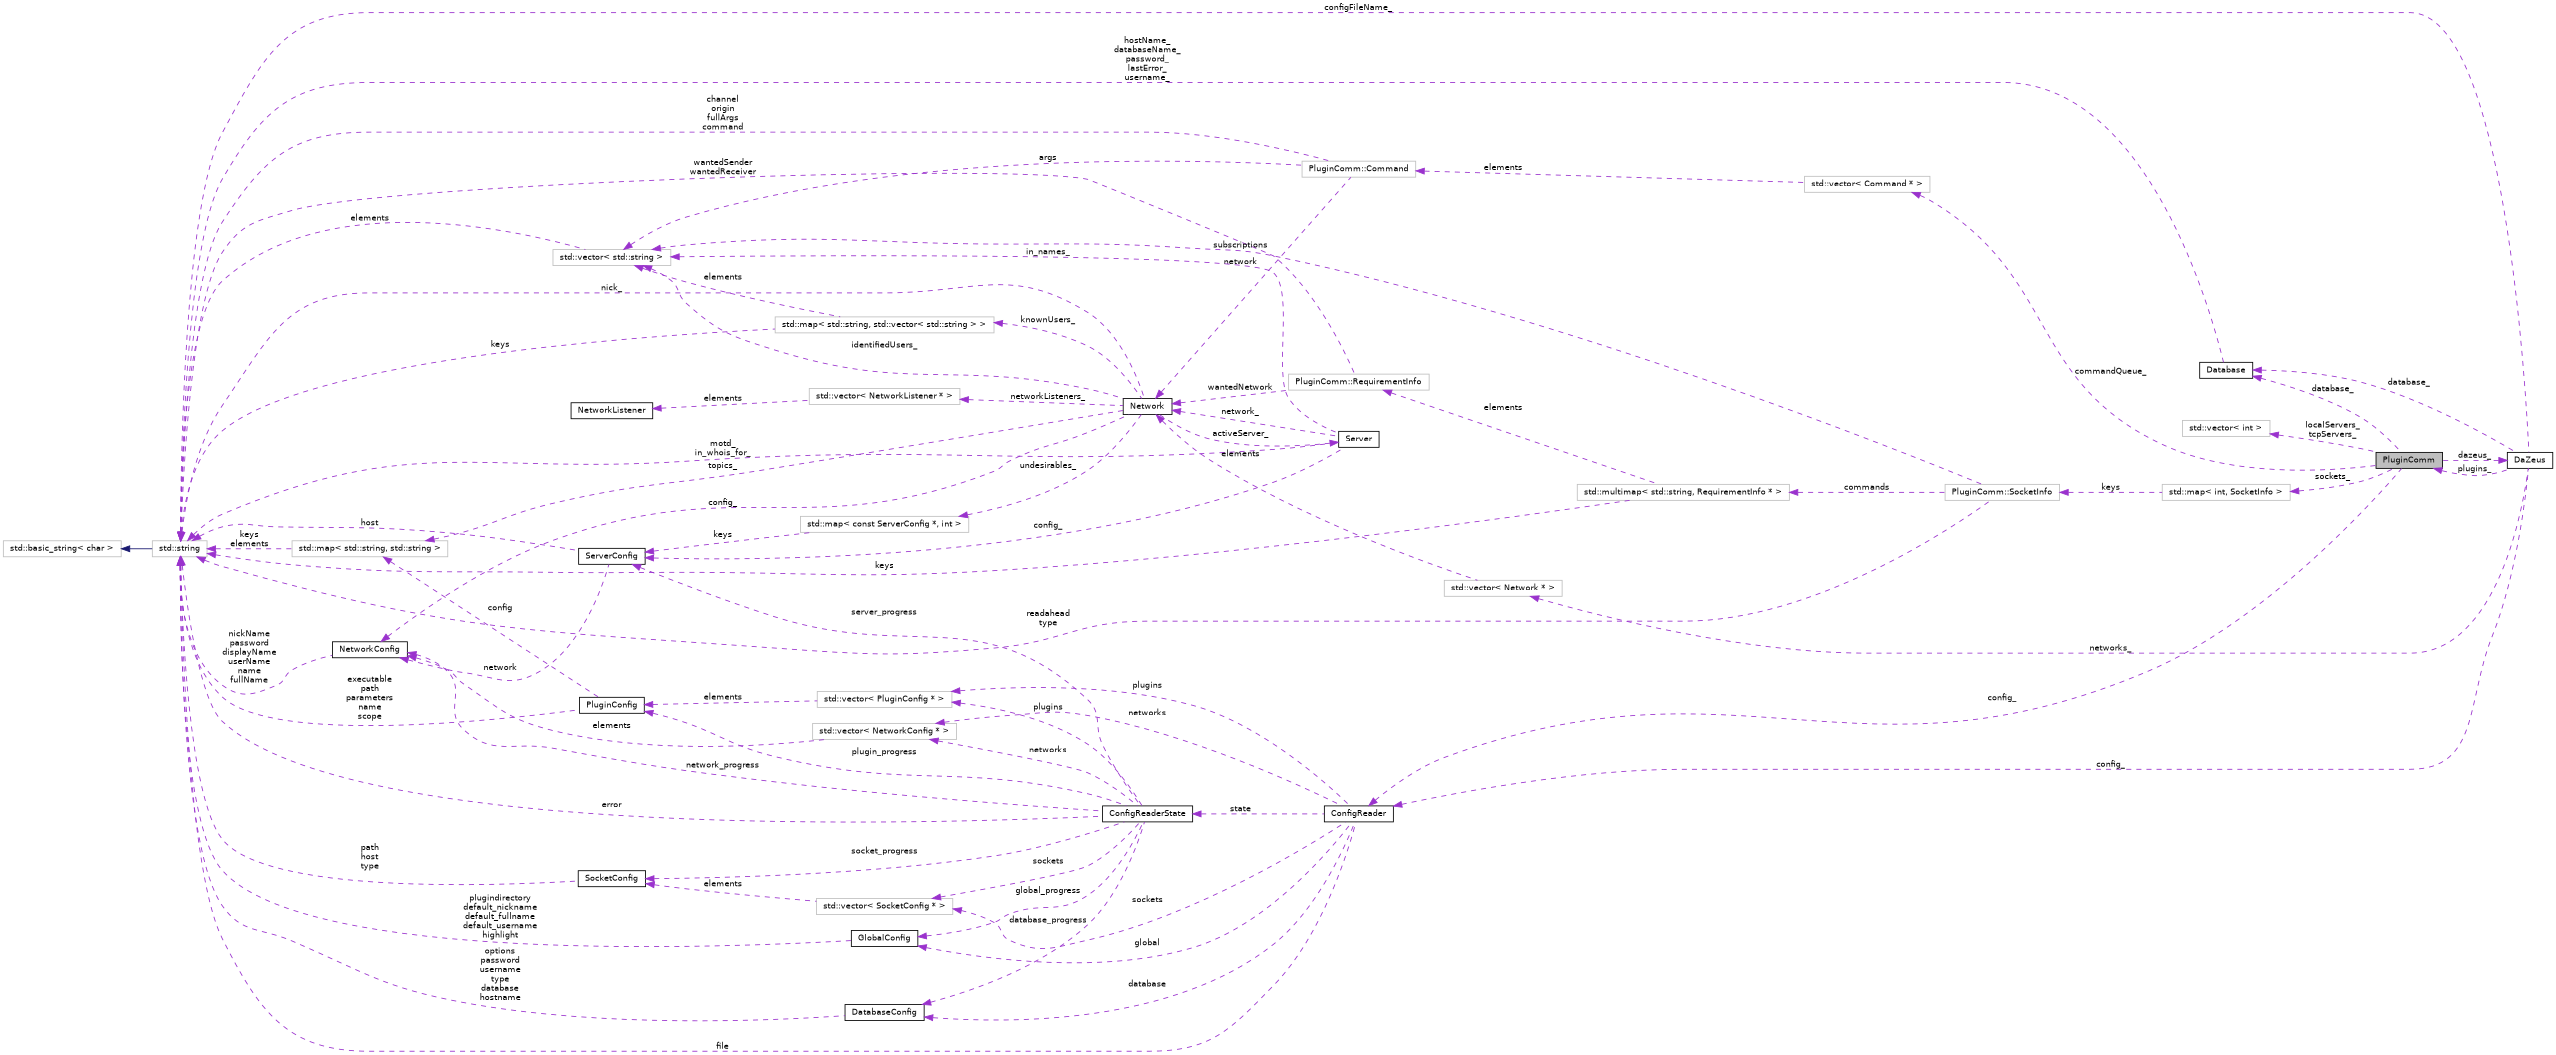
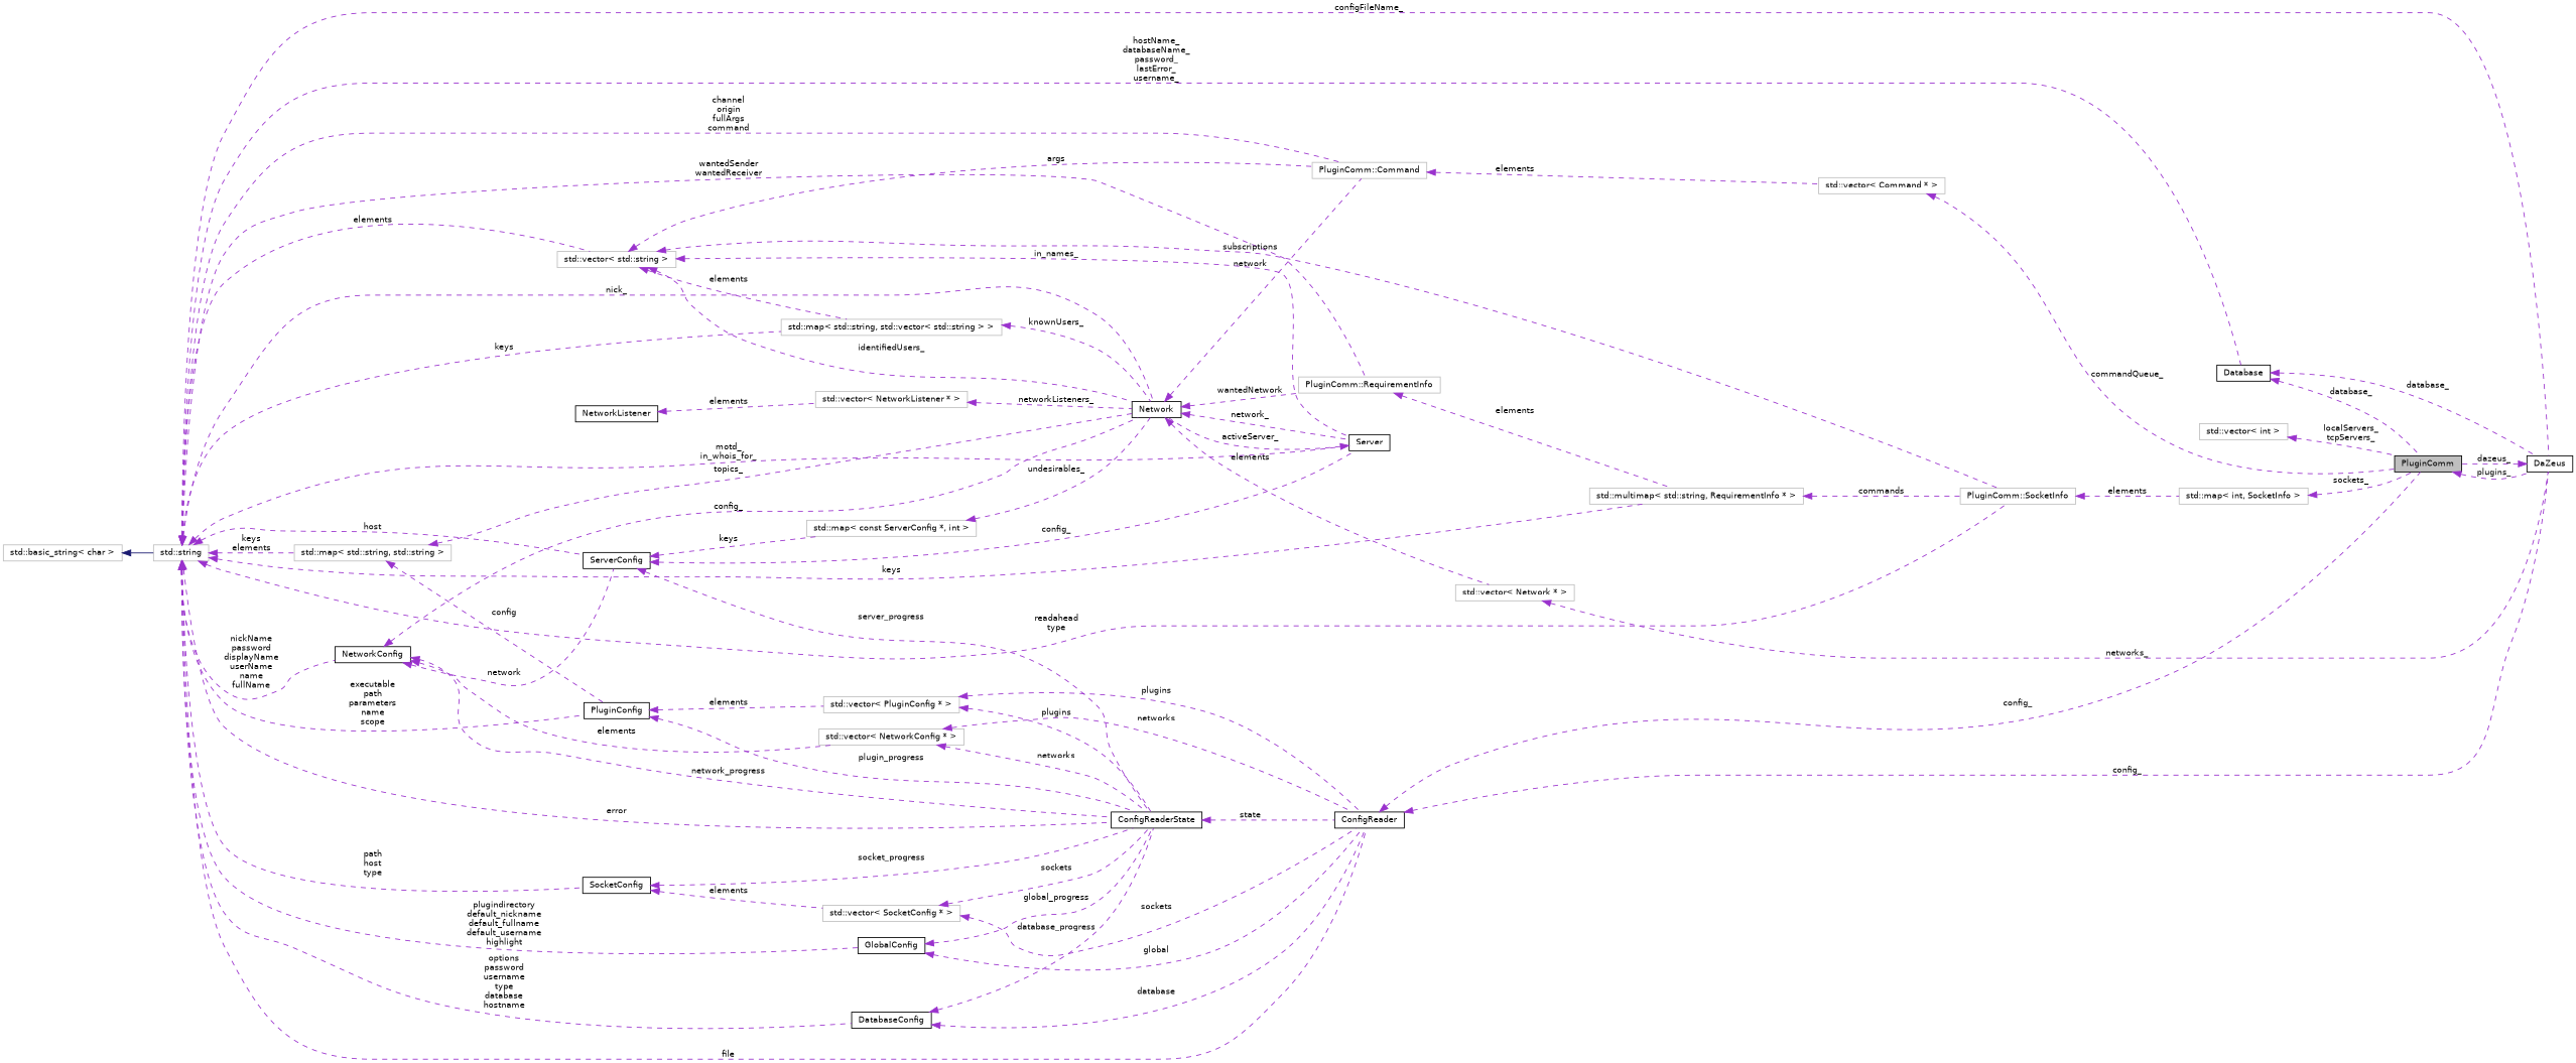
  digraph {
    rankdir=LR
    node [color=grey75 fillcolor=white fontname=Helvetica fontsize=10 shape=record style=filled]
    edge [color=darkorchid3 dir=back fontname=Helvetica fontsize=10 labelfontname=Helvetica labelfontsize=10 style=dashed]
    n1 [color=black fillcolor=grey75 fontcolor=black height=0.2 label=PluginComm width=0.4]
    n2 [color=black height=0.2 label=DaZeus width=0.4]
    n3 [color=black height=0.2 label=NetworkListener width=0.4]
    n4 [height=0.2 label="std::vector\< NetworkListener * \>" width=0.4]
    n5 [color=black height=0.2 label=Network width=0.4]
    n6 [color=black height=0.2 label=ConfigReader width=0.4]
    n7 [color=black height=0.2 label=DatabaseConfig width=0.4]
    n8 [color=black height=0.2 label=ConfigReaderState width=0.4]
    n9 [height=0.2 label="std::string" width=0.4]
    n10 [color=black height=0.2 label=NetworkConfig width=0.4]
    n11 [color=black height=0.2 label=ServerConfig width=0.4]
    n12 [color=black height=0.2 label=GlobalConfig width=0.4]
    n13 [color=black height=0.2 label=PluginConfig width=0.4]
    n14 [height=0.2 label="std::map\< std::string, std::string \>" width=0.4]
    n15 [color=black height=0.2 label=SocketConfig width=0.4]
    n16 [color=black height=0.2 label=Server width=0.4]
    n17 [height=0.2 label="std::vector\< std::string \>" width=0.4]
    n18 [height=0.2 label="std::map\< std::string, std::vector\< std::string \> \>" width=0.4]
    n19 [color=black height=0.2 label=Database width=0.4]
    n20 [height=0.2 label="PluginComm::Command" width=0.4]
    n21 [height=0.2 label="PluginComm::SocketInfo" width=0.4]
    n22 [height=0.2 label="std::multimap\< std::string, RequirementInfo * \>" width=0.4]
    n23 [height=0.2 label="PluginComm::RequirementInfo" width=0.4]
    n24 [height=0.2 label="std::vector\< NetworkConfig * \>" width=0.4]
    n25 [height=0.2 label="std::map\< const ServerConfig *, int \>" width=0.4]
    n26 [height=0.2 label="std::vector\< PluginConfig * \>" width=0.4]
    n27 [height=0.2 label="std::vector\< SocketConfig * \>" width=0.4]
    n28 [height=0.2 label="std::vector\< Network * \>" width=0.4]
    n29 [height=0.2 label="std::vector\< Command * \>" width=0.4]
    n30 [height=0.2 label="std::map\< int, SocketInfo \>" width=0.4]
    n31 [height=0.2 label="std::basic_string\< char \>" width=0.4]
    n32 [height=0.2 label="std::vector\< int \>" width=0.4]
    n1 -> n2 [label=plugins_]
    n2 -> n1 [label=dazeus_]
    n3 -> n4 [label=elements]
    n4 -> n5 [label=networkListeners_]
    n5 -> n16 [label=network_]
    n5 -> n20 [label=network]
    n5 -> n23 [label=wantedNetwork]
    n5 -> n28 [label=elements]
    n6 -> n1 [label=config_]
    n6 -> n2 [label=config_]
    n7 -> n6 [label=database]
    n7 -> n8 [label=database_progress]
    n8 -> n6 [label=state]
    n9 -> n2 [label=configFileName_]
    n9 -> n5 [label=nick_]
    n9 -> n6 [label=file]
    n9 -> n7 [label="options\npassword\nusername\ntype\ndatabase\nhostname"]
    n9 -> n8 [label=error]
    n9 -> n10 [label="nickName\npassword\ndisplayName\nuserName\nname\nfullName"]
    n9 -> n11 [label=host]
    n9 -> n12 [label="plugindirectory\ndefault_nickname\ndefault_fullname\ndefault_username\nhighlight"]
    n9 -> n13 [label="executable\npath\nparameters\nname\nscope"]
    n9 -> n14 [label="keys\nelements"]
    n9 -> n15 [label="path\nhost\ntype"]
    n9 -> n16 [label="motd_\nin_whois_for_"]
    n9 -> n17 [label=elements]
    n9 -> n18 [label=keys]
    n9 -> n19 [label="hostName_\ndatabaseName_\npassword_\nlastError_\nusername_"]
    n9 -> n20 [label="channel\norigin\nfullArgs\ncommand"]
    n9 -> n21 [label="readahead\ntype"]
    n9 -> n22 [label=keys]
    n9 -> n23 [label="wantedSender\nwantedReceiver"]
    n10 -> n5 [label=config_]
    n10 -> n8 [label=network_progress]
    n10 -> n11 [label=network]
    n10 -> n24 [label=elements]
    n11 -> n8 [label=server_progress]
    n11 -> n16 [label=config_]
    n11 -> n25 [label=keys]
    n12 -> n6 [label=global]
    n12 -> n8 [label=global_progress]
    n13 -> n8 [label=plugin_progress]
    n13 -> n26 [label=elements]
    n14 -> n5 [label=topics_]
    n14 -> n13 [label=config]
    n15 -> n8 [label=socket_progress]
    n15 -> n27 [label=elements]
    n16 -> n5 [label=activeServer_]
    n17 -> n5 [label=identifiedUsers_]
    n17 -> n16 [label=in_names_]
    n17 -> n18 [label=elements]
    n17 -> n20 [label=args]
    n17 -> n21 [label=subscriptions]
    n18 -> n5 [label=knownUsers_]
    n19 -> n1 [label=database_]
    n19 -> n2 [label=database_]
    n20 -> n29 [label=elements]
-   n21 -> n30 [label=keys]
+   n21 -> n30 [label=elements]
    n22 -> n21 [label=commands]
    n23 -> n22 [label=elements]
    n24 -> n6 [label=networks]
    n24 -> n8 [label=networks]
    n25 -> n5 [label=undesirables_]
    n26 -> n6 [label=plugins]
    n26 -> n8 [label=plugins]
    n27 -> n6 [label=sockets]
    n27 -> n8 [label=sockets]
    n28 -> n2 [label=networks_]
    n29 -> n1 [label=commandQueue_]
    n30 -> n1 [label=sockets_]
    n31 -> n9 [color=midnightblue style=solid]
    n32 -> n1 [label="localServers_\ntcpServers_"]
  }
